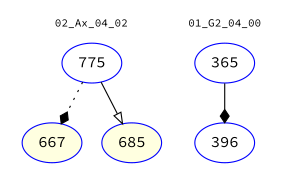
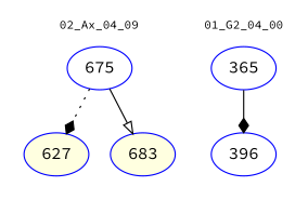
  digraph {
    fontname="Source Code Pro"
    node [color=blue fillcolor=white fontname="Source Code Pro" style=filled]
    edge [arrowhead=diamond color=black fontname="Source Code Pro" style=solid]
-   n1 [label=775]
-   n2 [fillcolor=lightyellow label=667]
-   n3 [fillcolor=lightyellow label=685]
+   n1 [label=675]
+   n2 [fillcolor=lightyellow label=627]
+   n3 [fillcolor=lightyellow label=683]
    n4 [label=365]
    n5 [label=396]
    subgraph cluster_1 {
      color=white
      fontsize=10
-     label="02_Ax_04_02"
+     label="02_Ax_04_09"
      n1
      n2
      n3
    }
    subgraph cluster_2 {
      color=white
      fontsize=10
      label="01_G2_04_00"
      n4
      n5
    }
    n1 -> n2 [style=dotted]
    n1 -> n3 [arrowhead=onormal]
    n4 -> n5
  }
